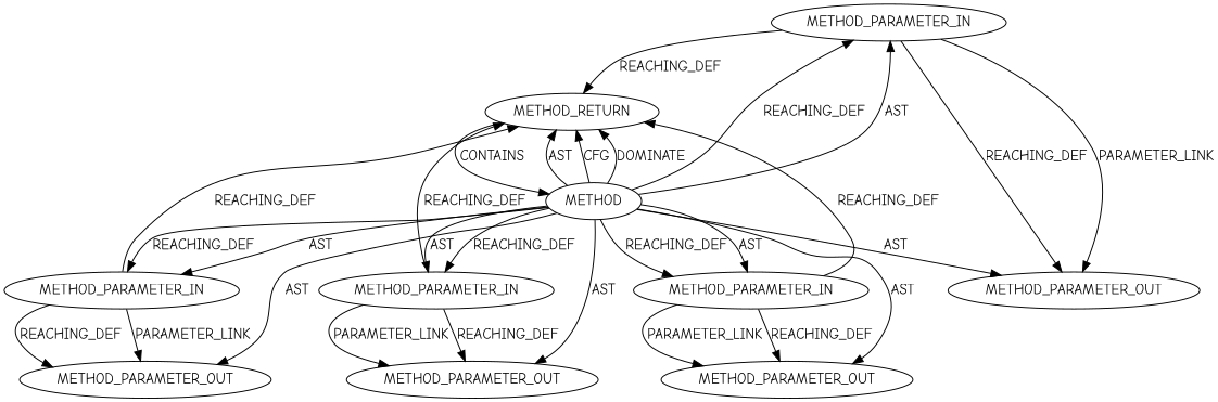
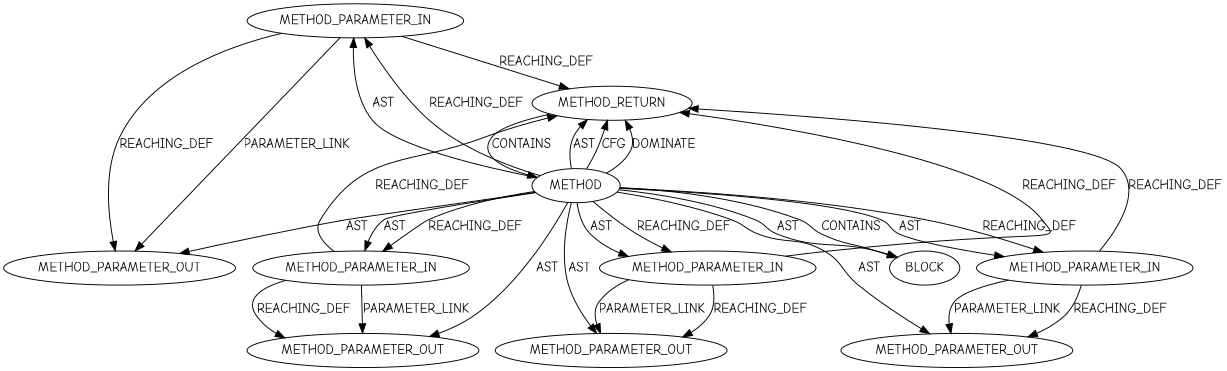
  digraph {
    fontname="Comic Neue"
    node [CODE=p3 EVALUATION_STRATEGY=BY_VALUE IS_VARIADIC=false ORDER=2 TYPE_FULL_NAME=ANY fontname="Comic Neue"]
    edge [fontname="Comic Neue"]
    n1 [INDEX=3 NAME=p3 ORDER=3 label=METHOD_PARAMETER_IN]
    n2 [CODE=RET label=METHOD_RETURN IS_VARIADIC=""]
    n3 [INDEX=3 NAME=p3 ORDER=3 label=METHOD_PARAMETER_OUT]
    n4 [AST_PARENT_FULL_NAME="<global>" AST_PARENT_TYPE=NAMESPACE_BLOCK CODE="<empty>" FILENAME="<empty>" FULL_NAME=sk_wait_event IS_EXTERNAL=true NAME=sk_wait_event ORDER=0 label=METHOD EVALUATION_STRATEGY="" IS_VARIADIC="" TYPE_FULL_NAME=""]
    n5 [CODE=p2 INDEX=2 NAME=p2 label=METHOD_PARAMETER_OUT]
    n6 [CODE=p1 INDEX=1 NAME=p1 ORDER=1 label=METHOD_PARAMETER_IN]
    n7 [CODE=p1 INDEX=1 NAME=p1 ORDER=1 label=METHOD_PARAMETER_OUT]
    n8 [CODE=p2 INDEX=2 NAME=p2 label=METHOD_PARAMETER_IN]
    n9 [CODE=p4 INDEX=4 NAME=p4 ORDER=4 label=METHOD_PARAMETER_IN]
+   n10 [ARGUMENT_INDEX=1 CODE="<empty>" ORDER=1 label=BLOCK EVALUATION_STRATEGY="" IS_VARIADIC=""]
    n11 [CODE=p4 INDEX=4 NAME=p4 ORDER=4 label=METHOD_PARAMETER_OUT]
    n1 -> n2 [VARIABLE=p3 label=REACHING_DEF]
    n1 -> n3 [VARIABLE=p3 label=REACHING_DEF]
    n1 -> n3 [label=PARAMETER_LINK]
    n2 -> n4 [label=CONTAINS]
    n4 -> n1 [label=REACHING_DEF]
    n4 -> n1 [label=AST]
    n4 -> n2 [label=AST]
    n4 -> n2 [label=CFG]
    n4 -> n2 [label=DOMINATE]
    n4 -> n3 [label=AST]
    n4 -> n5 [label=AST]
    n4 -> n6 [label=REACHING_DEF]
    n4 -> n6 [label=AST]
    n4 -> n7 [label=AST]
    n4 -> n8 [label=AST]
    n4 -> n8 [label=REACHING_DEF]
    n4 -> n9 [label=REACHING_DEF]
    n4 -> n9 [label=AST]
+   n4 -> n10 [label=AST]
+   n4 -> n10 [label=CONTAINS]
    n4 -> n11 [label=AST]
    n6 -> n2 [VARIABLE=p1 label=REACHING_DEF]
    n6 -> n7 [VARIABLE=p1 label=REACHING_DEF]
    n6 -> n7 [label=PARAMETER_LINK]
    n8 -> n2 [VARIABLE=p2 label=REACHING_DEF]
    n8 -> n5 [VARIABLE=p2 label=REACHING_DEF]
    n8 -> n5 [label=PARAMETER_LINK]
    n9 -> n2 [VARIABLE=p4 label=REACHING_DEF]
    n9 -> n11 [VARIABLE=p4 label=REACHING_DEF]
    n9 -> n11 [label=PARAMETER_LINK]
  }
